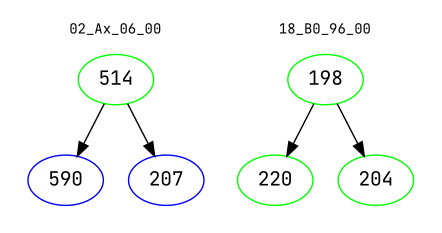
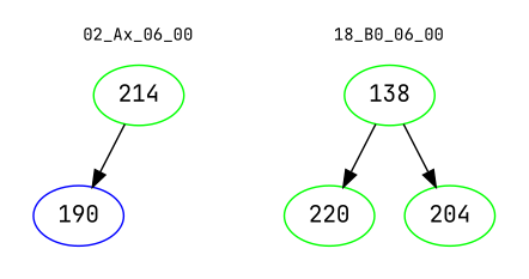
  digraph {
    fontname="JetBrains Mono"
    node [color=green fontname="JetBrains Mono"]
    edge [color=black fontname="JetBrains Mono"]
-   n1 [label=514]
-   n2 [color=blue label=590]
-   n3 [color=blue label=207]
-   n4 [label=198]
+   n1 [label=214]
+   n2 [color=blue label=190]
+   n4 [label=138]
    n5 [label=220]
    n6 [label=204]
    subgraph cluster_1 {
      color=white
      fontsize=10
      label="02_Ax_06_00"
      n1
      n2
-     n3
    }
    subgraph cluster_2 {
      color=white
      fontsize=10
-     label="18_B0_96_00"
+     label="18_B0_06_00"
      n4
      n5
      n6
    }
    n1 -> n2
-   n1 -> n3
    n4 -> n5
    n4 -> n6
  }
